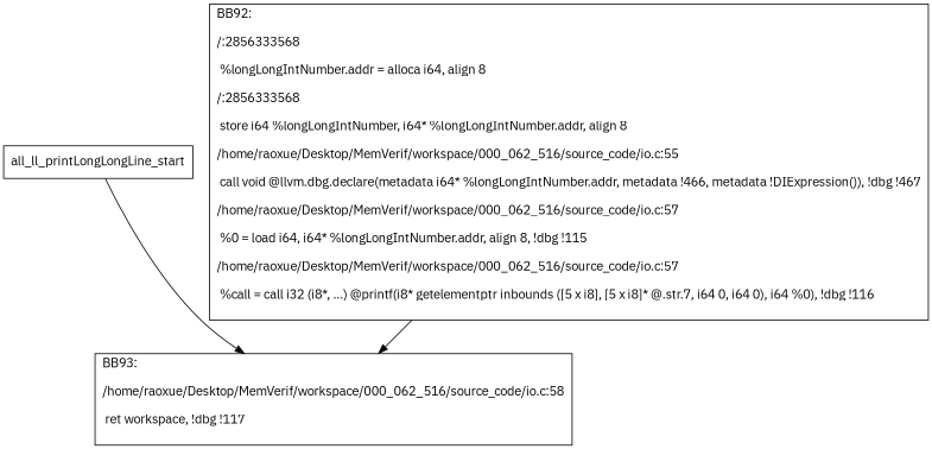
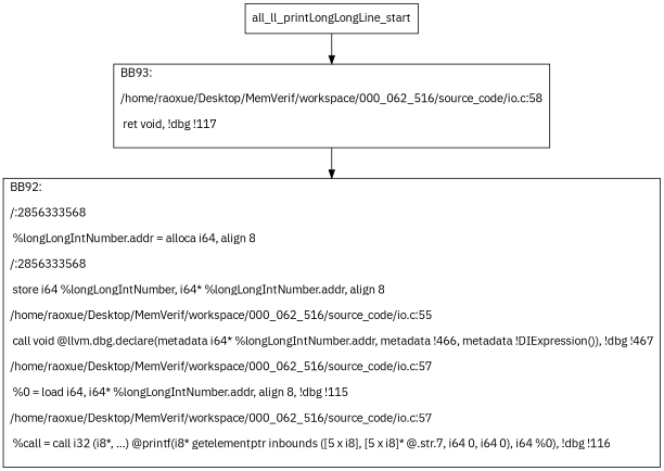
  digraph {
    fontname="IBM Plex Sans"
    node [fontname="IBM Plex Sans" shape=record]
    edge [fontname="IBM Plex Sans"]
    n1 [label="{all_ll_printLongLongLine_start}"]
-   n2 [label="{BB93:\l\l/home/raoxue/Desktop/MemVerif/workspace/000_062_516/source_code/io.c:58\l\n  ret workspace, !dbg !117\l\n}"]
+   n2 [label="{BB93:\l\l/home/raoxue/Desktop/MemVerif/workspace/000_062_516/source_code/io.c:58\l\n  ret void, !dbg !117\l\n}"]
    n3 [label="{BB92:\l\l/:2856333568\l\n  %longLongIntNumber.addr = alloca i64, align 8\l\n/:2856333568\l\n  store i64 %longLongIntNumber, i64* %longLongIntNumber.addr, align 8\l\n/home/raoxue/Desktop/MemVerif/workspace/000_062_516/source_code/io.c:55\l\n  call void @llvm.dbg.declare(metadata i64* %longLongIntNumber.addr, metadata !466, metadata !DIExpression()), !dbg !467\l\n/home/raoxue/Desktop/MemVerif/workspace/000_062_516/source_code/io.c:57\l\n  %0 = load i64, i64* %longLongIntNumber.addr, align 8, !dbg !115\l\n/home/raoxue/Desktop/MemVerif/workspace/000_062_516/source_code/io.c:57\l\n  %call = call i32 (i8*, ...) @printf(i8* getelementptr inbounds ([5 x i8], [5 x i8]* @.str.7, i64 0, i64 0), i64 %0), !dbg !116\l\n}"]
    n1 -> n2
-   n3 -> n2
+   n2 -> n3
  }
